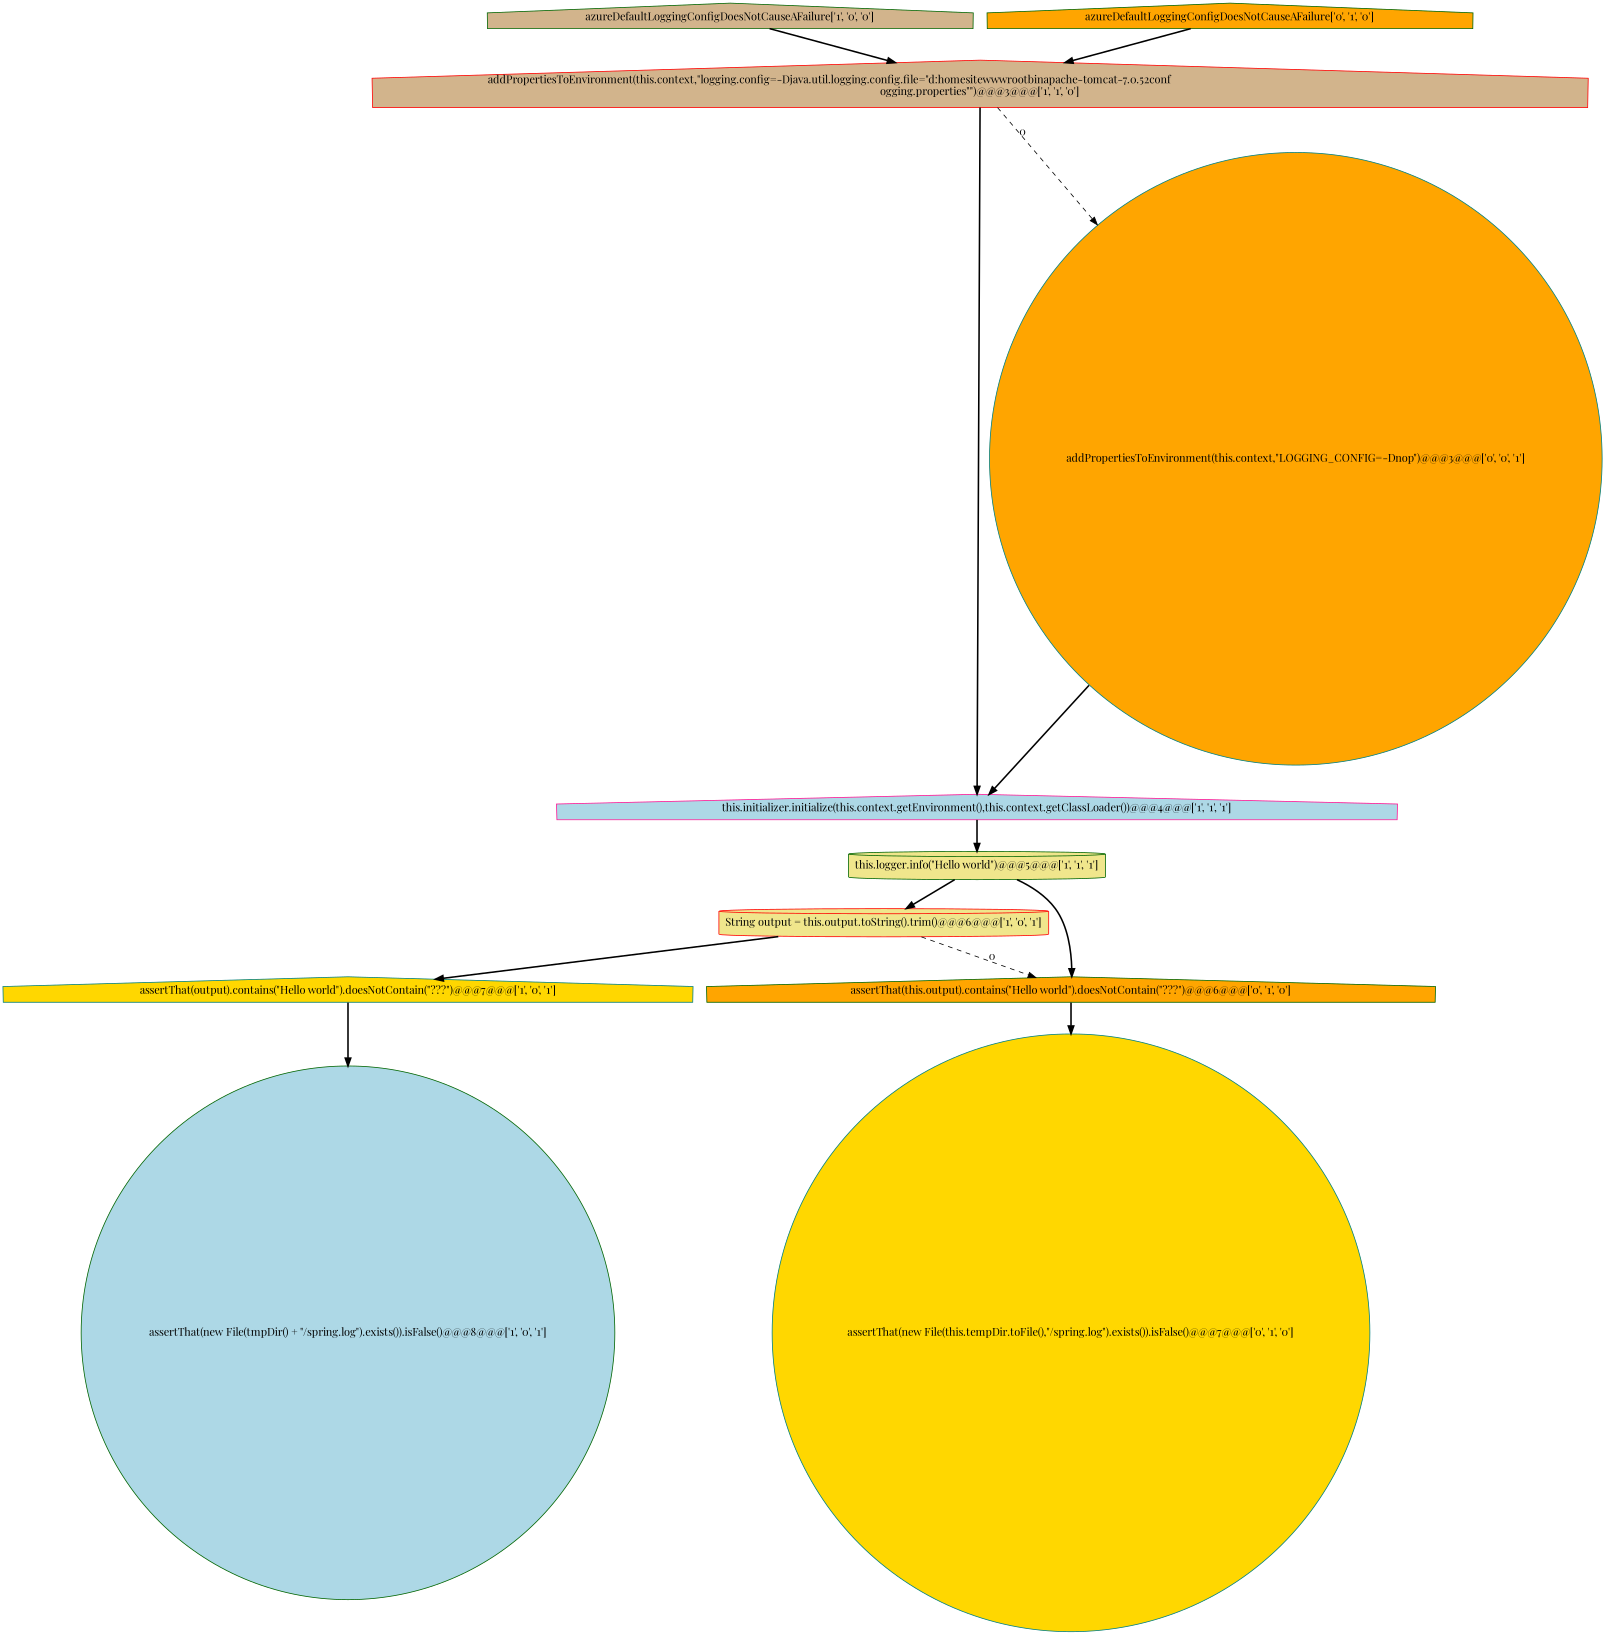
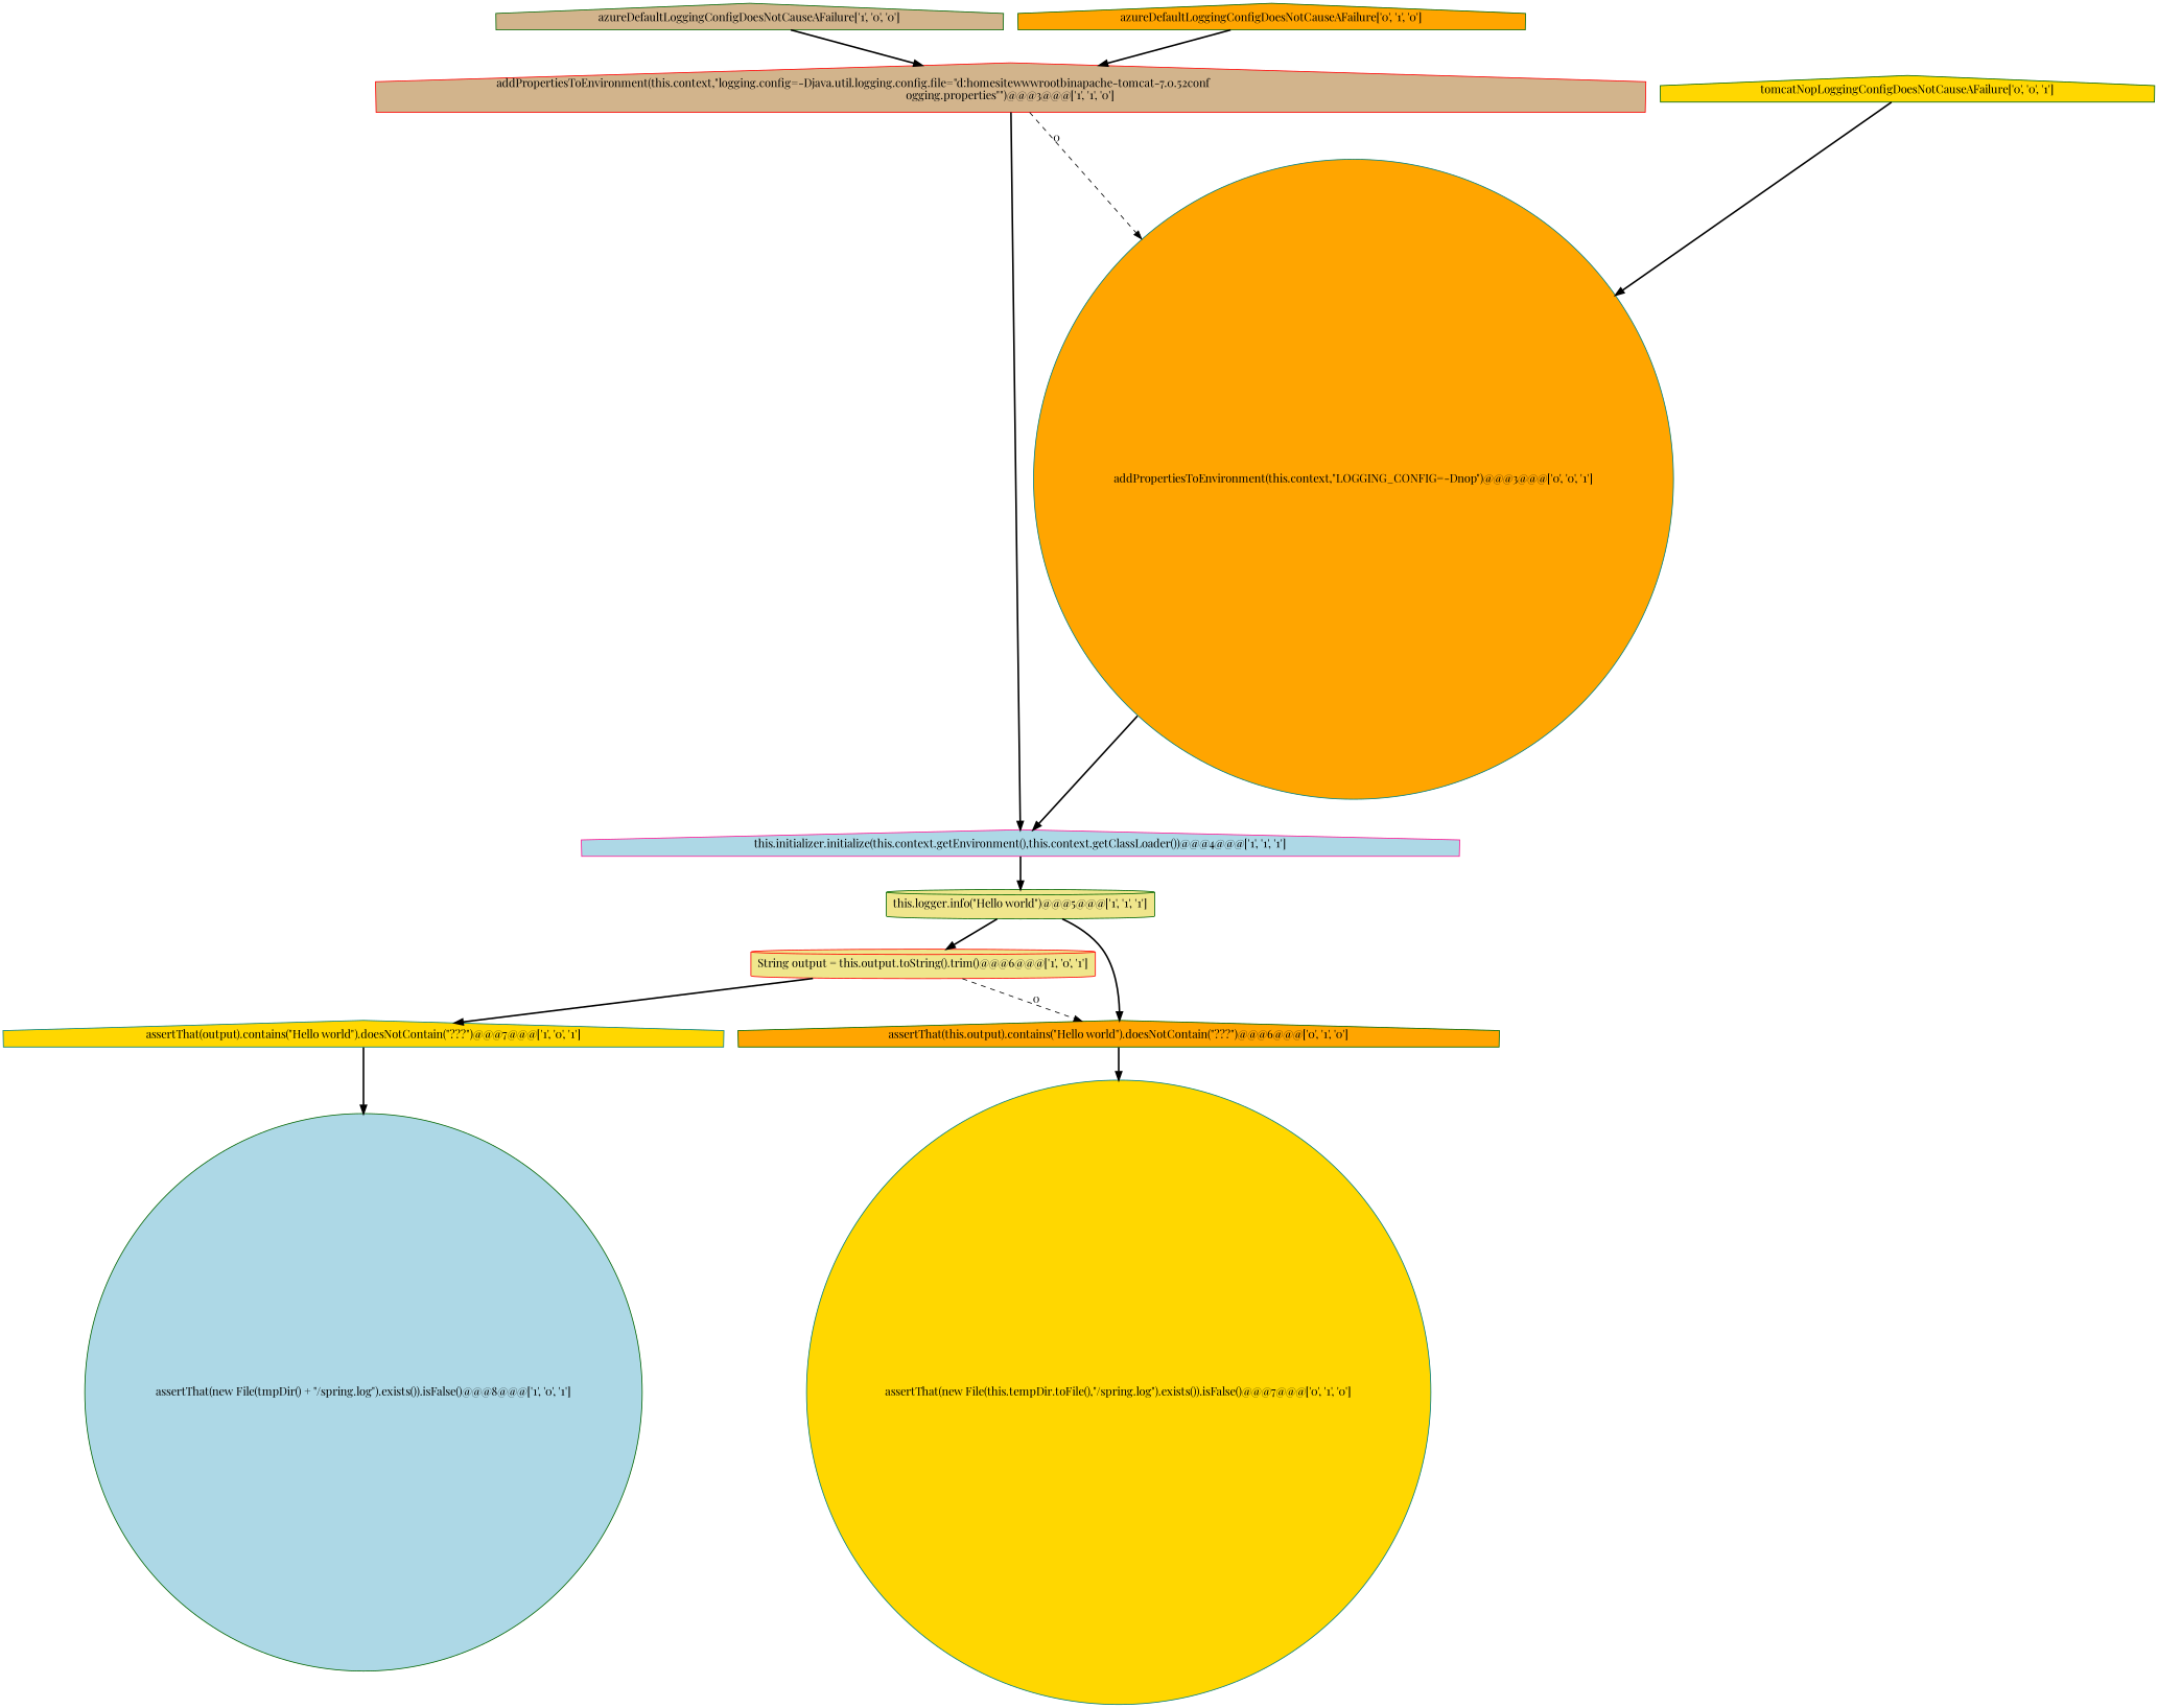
  digraph {
    fontname="Playfair Display"
    node [fillcolor=orange shape=house style=filled color=darkgreen fontname="Playfair Display"]
    edge [style=bold fontname="Playfair Display"]
    n1 [fillcolor=khaki label="this.logger.info(\"Hello world\")@@@5@@@['1', '1', '1']" shape=cylinder]
    n2 [fillcolor=khaki label="String output = this.output.toString().trim()@@@6@@@['1', '0', '1']" shape=cylinder color=red]
    n3 [label="assertThat(this.output).contains(\"Hello world\").doesNotContain(\"???\")@@@6@@@['0', '1', '0']"]
    n4 [fillcolor=lightblue label="assertThat(new File(tmpDir() + \"/spring.log\").exists()).isFalse()@@@8@@@['1', '0', '1']" shape=circle]
    n5 [fillcolor=lightblue label="this.initializer.initialize(this.context.getEnvironment(),this.context.getClassLoader())@@@4@@@['1', '1', '1']" color=deeppink]
    n6 [label="addPropertiesToEnvironment(this.context,\"LOGGING_CONFIG=-Dnop\")@@@3@@@['0', '0', '1']" shape=circle color=teal]
    n7 [fillcolor=gold label="assertThat(new File(this.tempDir.toFile(),\"/spring.log\").exists()).isFalse()@@@7@@@['0', '1', '0']" shape=circle color=teal]
    n8 [fillcolor=gold label="assertThat(output).contains(\"Hello world\").doesNotContain(\"???\")@@@7@@@['1', '0', '1']" color=teal]
    n9 [fillcolor=tan label="azureDefaultLoggingConfigDoesNotCauseAFailure['1', '0', '0']"]
    n10 [fillcolor=tan label="addPropertiesToEnvironment(this.context,\"logging.config=-Djava.util.logging.config.file=\"d:\home\site\wwwroot\bin\apache-tomcat-7.0.52\conf\logging.properties\"\")@@@3@@@['1', '1', '0']" color=red]
+   n11 [fillcolor=gold label="tomcatNopLoggingConfigDoesNotCauseAFailure['0', '0', '1']"]
    n12 [label="azureDefaultLoggingConfigDoesNotCauseAFailure['0', '1', '0']"]
    n1 -> n2
    n1 -> n3
    n2 -> n3 [label=0 style=dashed]
    n2 -> n8
    n3 -> n7
    n5 -> n1
    n6 -> n5
    n8 -> n4
    n9 -> n10
    n10 -> n5
    n10 -> n6 [label=0 style=dashed]
+   n11 -> n6
    n12 -> n10
  }
